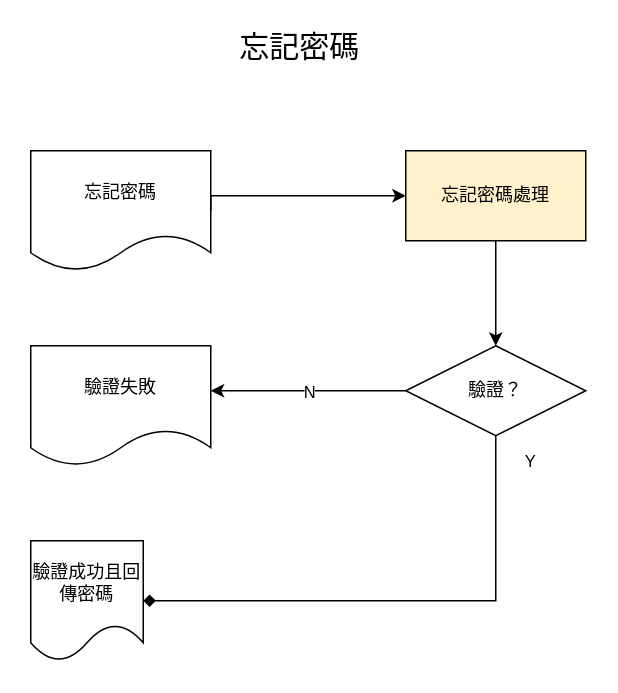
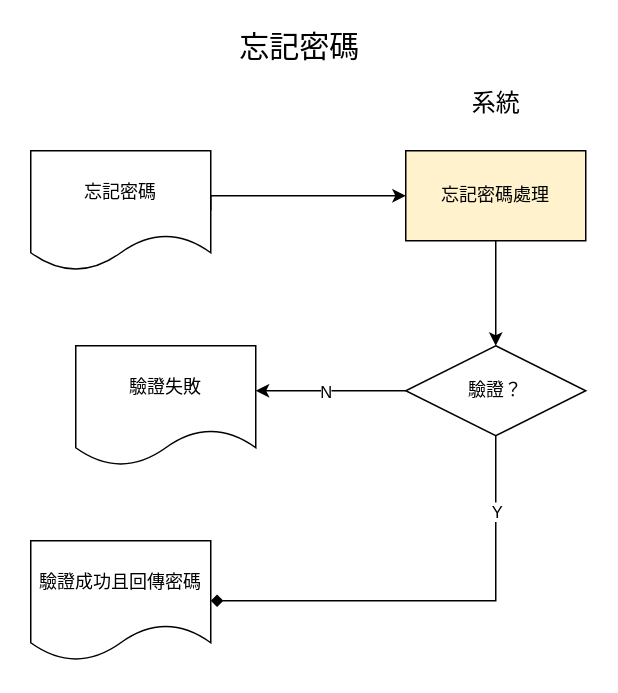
  <mxCell id="0" />
  <mxCell id="1" parent="0" />
  <mxCell id="2" value="&lt;font style=&quot;font-size: 20px&quot;&gt;忘記密碼&lt;/font&gt;" style="text;html=1;align=center;verticalAlign=middle;resizable=0;points=[];autosize=1;" parent="1" vertex="1"><mxGeometry x="149" y="20" width="100" height="20" as="geometry" /></mxCell>
  <mxCell id="3" style="edgeStyle=orthogonalEdgeStyle;rounded=0;orthogonalLoop=1;jettySize=auto;html=1;exitX=0.5;exitY=1;exitDx=0;exitDy=0;entryX=0.5;entryY=0;entryDx=0;entryDy=0;" edge="1" parent="1" source="4"><mxGeometry relative="1" as="geometry"><mxPoint x="330" y="230" as="targetPoint" /></mxGeometry></mxCell>
  <mxCell id="4" value="忘記密碼處理" style="rounded=0;whiteSpace=wrap;html=1;fillColor=#fff2cc;" parent="1" vertex="1"><mxGeometry x="270" y="100" width="120" height="60" as="geometry" /></mxCell>
  <mxCell id="5" style="edgeStyle=orthogonalEdgeStyle;rounded=0;orthogonalLoop=1;jettySize=auto;html=1;exitX=1;exitY=0.5;exitDx=0;exitDy=0;entryX=0;entryY=0.5;entryDx=0;entryDy=0;" parent="1" source="6" target="4" edge="1"><mxGeometry relative="1" as="geometry"><Array as="points"><mxPoint x="140" y="130" /></Array></mxGeometry></mxCell>
  <mxCell id="6" value="忘記密碼" style="shape=document;whiteSpace=wrap;html=1;boundedLbl=1;" parent="1" vertex="1"><mxGeometry x="20" y="100" width="120" height="80" as="geometry" /></mxCell>
+ <mxCell id="7" value="&lt;span style=&quot;font-size: 16px&quot;&gt;系統&lt;/span&gt;" style="text;html=1;align=center;verticalAlign=middle;resizable=0;points=[];autosize=1;" parent="1" vertex="1"><mxGeometry x="305" y="58" width="50" height="20" as="geometry" /></mxCell>
  <mxCell id="8" style="edgeStyle=orthogonalEdgeStyle;rounded=0;orthogonalLoop=1;jettySize=auto;html=1;exitX=0;exitY=0.5;exitDx=0;exitDy=0;" edge="1" parent="1" target="10"><mxGeometry relative="1" as="geometry"><mxPoint x="270" y="260" as="sourcePoint" /><Array as="points"><mxPoint x="165" y="260" /><mxPoint x="165" y="260" /></Array></mxGeometry></mxCell>
  <mxCell id="9" value="N" style="edgeLabel;html=1;align=center;verticalAlign=middle;resizable=0;points=[];" vertex="1" connectable="0" parent="8"><mxGeometry x="-0.274" y="1" relative="1" as="geometry"><mxPoint x="-17.5" y="-1" as="offset" /></mxGeometry></mxCell>
- <mxCell id="10" value="驗證失敗" style="shape=document;whiteSpace=wrap;html=1;boundedLbl=1;" vertex="1" parent="1"><mxGeometry x="20" y="230" width="120" height="80" as="geometry" /></mxCell>
- <mxCell id="11" value="驗證成功且回傳密碼" style="shape=document;whiteSpace=wrap;html=1;boundedLbl=1;" vertex="1" parent="1"><mxGeometry x="20" y="360" width="75" height="80" as="geometry" /></mxCell>
+ <mxCell id="10" value="驗證失敗" style="shape=document;whiteSpace=wrap;html=1;boundedLbl=1;" vertex="1" parent="1"><mxGeometry x="50" y="230" width="120" height="80" as="geometry" /></mxCell>
+ <mxCell id="11" value="驗證成功且回傳密碼" style="shape=document;whiteSpace=wrap;html=1;boundedLbl=1;" vertex="1" parent="1"><mxGeometry x="20" y="360" width="120" height="80" as="geometry" /></mxCell>
  <mxCell id="12" style="edgeStyle=orthogonalEdgeStyle;rounded=0;orthogonalLoop=1;jettySize=auto;html=1;exitX=0.5;exitY=1;exitDx=0;exitDy=0;entryX=1;entryY=0.5;entryDx=0;entryDy=0;endArrow=diamond;" edge="1" parent="1" source="14" target="11"><mxGeometry relative="1" as="geometry" /></mxCell>
  <mxCell id="13" value="Y" style="edgeLabel;html=1;align=center;verticalAlign=middle;resizable=0;points=[];" vertex="1" connectable="0" parent="12"><mxGeometry x="-0.283" y="-36" relative="1" as="geometry"><mxPoint x="36" y="-57.5" as="offset" /></mxGeometry></mxCell>
  <mxCell id="14" value="驗證？" style="shape=rhombus;perimeter=rhombusPerimeter;whiteSpace=wrap;html=1;align=center;" vertex="1" parent="1"><mxGeometry x="270" y="230" width="120" height="60" as="geometry" /></mxCell>
